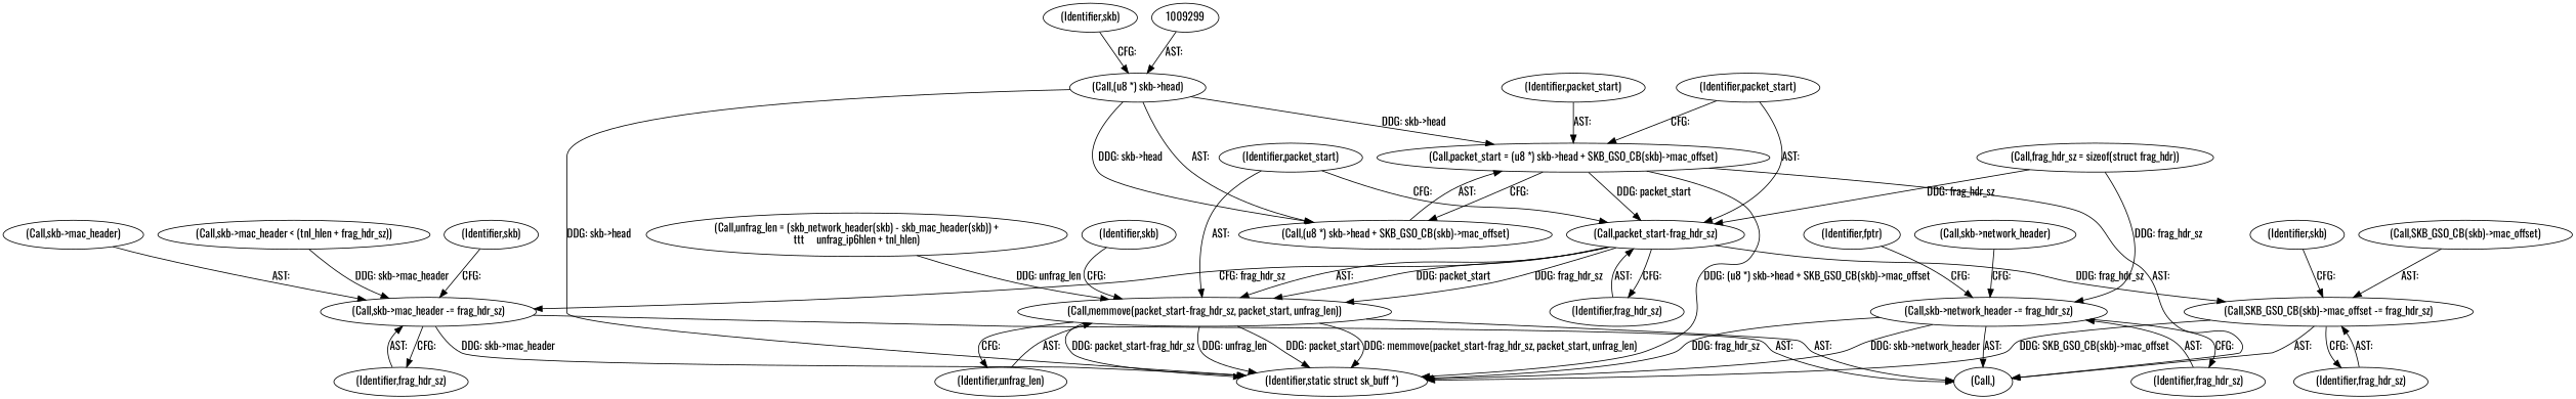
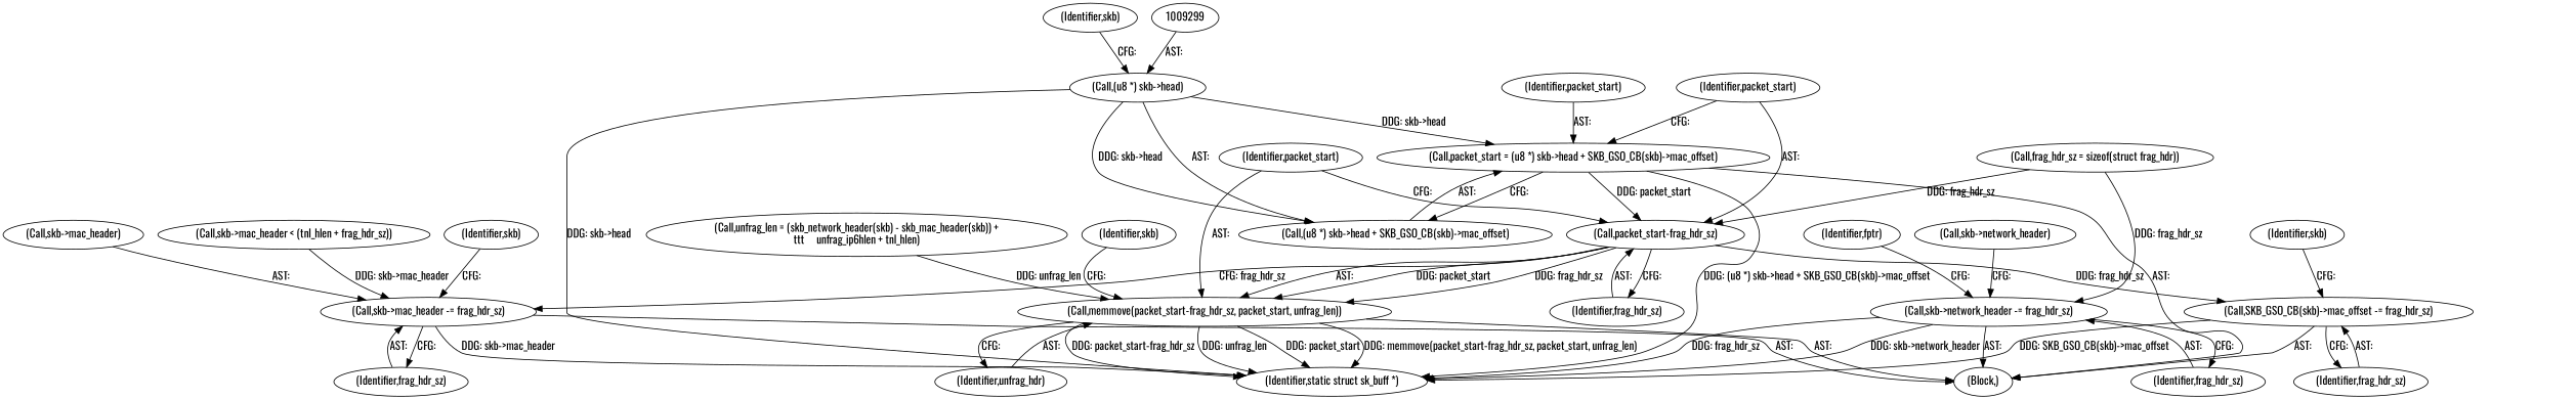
  digraph {
    fontname=Oswald
    node [fontname=Oswald]
    edge [fontname=Oswald]
    n1 [label="(Call,packet_start = (u8 *) skb->head + SKB_GSO_CB(skb)->mac_offset)"]
    n2 [label="(Call,packet_start-frag_hdr_sz)"]
    n3 [label="(Call,(u8 *) skb->head + SKB_GSO_CB(skb)->mac_offset)"]
-   n4 [label="(Call,)"]
+   n4 [label="(Block,)"]
    n5 [label="(Identifier,static struct sk_buff *)"]
    n6 [label="(Call,memmove(packet_start-frag_hdr_sz, packet_start, unfrag_len))"]
    n7 [label="(Call,SKB_GSO_CB(skb)->mac_offset -= frag_hdr_sz)"]
    n8 [label="(Call,skb->mac_header -= frag_hdr_sz)"]
    n9 [label="(Identifier,frag_hdr_sz)"]
    n10 [label="(Call,(u8 *) skb->head)"]
-   n11 [label="(Identifier,unfrag_len)"]
+   n11 [label="(Identifier,unfrag_hdr)"]
    n12 [label="(Identifier,frag_hdr_sz)"]
    n13 [label="(Identifier,frag_hdr_sz)"]
    n14 [label="(Call,skb->network_header -= frag_hdr_sz)"]
    n15 [label="(Identifier,frag_hdr_sz)"]
    n16 [label="(Identifier,packet_start)"]
    n17 [label="(Call,frag_hdr_sz = sizeof(struct frag_hdr))"]
    n18 [label="(Identifier,packet_start)"]
    n19 [label="(Identifier,skb)"]
    n20 [label="(Identifier,fptr)"]
    n21 [label="(Identifier,packet_start)"]
    n22 [label="(Call,unfrag_len = (skb_network_header(skb) - skb_mac_header(skb)) +\n\t\t\t     unfrag_ip6hlen + tnl_hlen)"]
    n23 [label="(Call,skb->mac_header)"]
    n24 [label="(Identifier,skb)"]
    n25 [label="(Call,skb->network_header)"]
    n26 [label="(Identifier,skb)"]
    n27 [label="(Call,skb->mac_header < (tnl_hlen + frag_hdr_sz))"]
-   n28 [label="(Call,SKB_GSO_CB(skb)->mac_offset)"]
    n29 [label="(Identifier,skb)"]
    n30 [label=1009299]
    n1 -> n2 [label="DDG: packet_start"]
    n1 -> n3 [label="CFG: "]
    n1 -> n4 [label="AST: "]
    n1 -> n5 [label="DDG: (u8 *) skb->head + SKB_GSO_CB(skb)->mac_offset"]
    n2 -> n6 [label="AST: "]
    n2 -> n6 [label="DDG: packet_start"]
    n2 -> n6 [label="DDG: frag_hdr_sz"]
    n2 -> n7 [label="DDG: frag_hdr_sz"]
    n2 -> n8 [label="CFG: frag_hdr_sz"]
    n2 -> n9 [label="CFG: "]
    n3 -> n1 [label="AST: "]
    n6 -> n4 [label="AST: "]
    n6 -> n5 [label="DDG: unfrag_len"]
    n6 -> n5 [label="DDG: packet_start"]
    n6 -> n5 [label="DDG: memmove(packet_start-frag_hdr_sz, packet_start, unfrag_len)"]
    n6 -> n5 [label="DDG: packet_start-frag_hdr_sz"]
    n6 -> n11 [label="CFG: "]
    n7 -> n4 [label="AST: "]
    n7 -> n5 [label="DDG: SKB_GSO_CB(skb)->mac_offset"]
    n7 -> n12 [label="CFG: "]
    n8 -> n4 [label="AST: "]
    n8 -> n5 [label="DDG: skb->mac_header"]
    n8 -> n13 [label="CFG: "]
    n9 -> n2 [label="AST: "]
    n10 -> n1 [label="DDG: skb->head"]
    n10 -> n3 [label="AST: "]
    n10 -> n3 [label="DDG: skb->head"]
    n10 -> n5 [label="DDG: skb->head"]
    n11 -> n6 [label="AST: "]
    n12 -> n7 [label="AST: "]
    n13 -> n8 [label="AST: "]
    n14 -> n4 [label="AST: "]
    n14 -> n5 [label="DDG: frag_hdr_sz"]
    n14 -> n5 [label="DDG: skb->network_header"]
    n14 -> n15 [label="CFG: "]
    n15 -> n14 [label="AST: "]
    n16 -> n1 [label="CFG: "]
    n16 -> n2 [label="AST: "]
    n17 -> n2 [label="DDG: frag_hdr_sz"]
    n17 -> n14 [label="DDG: frag_hdr_sz"]
    n18 -> n2 [label="CFG: "]
    n18 -> n6 [label="AST: "]
    n19 -> n8 [label="CFG: "]
    n20 -> n14 [label="CFG: "]
    n21 -> n1 [label="AST: "]
    n22 -> n6 [label="DDG: unfrag_len"]
    n23 -> n8 [label="AST: "]
    n24 -> n10 [label="CFG: "]
    n25 -> n14 [label="CFG: "]
    n26 -> n7 [label="CFG: "]
    n27 -> n8 [label="DDG: skb->mac_header"]
-   n28 -> n7 [label="AST: "]
    n29 -> n6 [label="CFG: "]
    n30 -> n10 [label="AST: "]
  }
